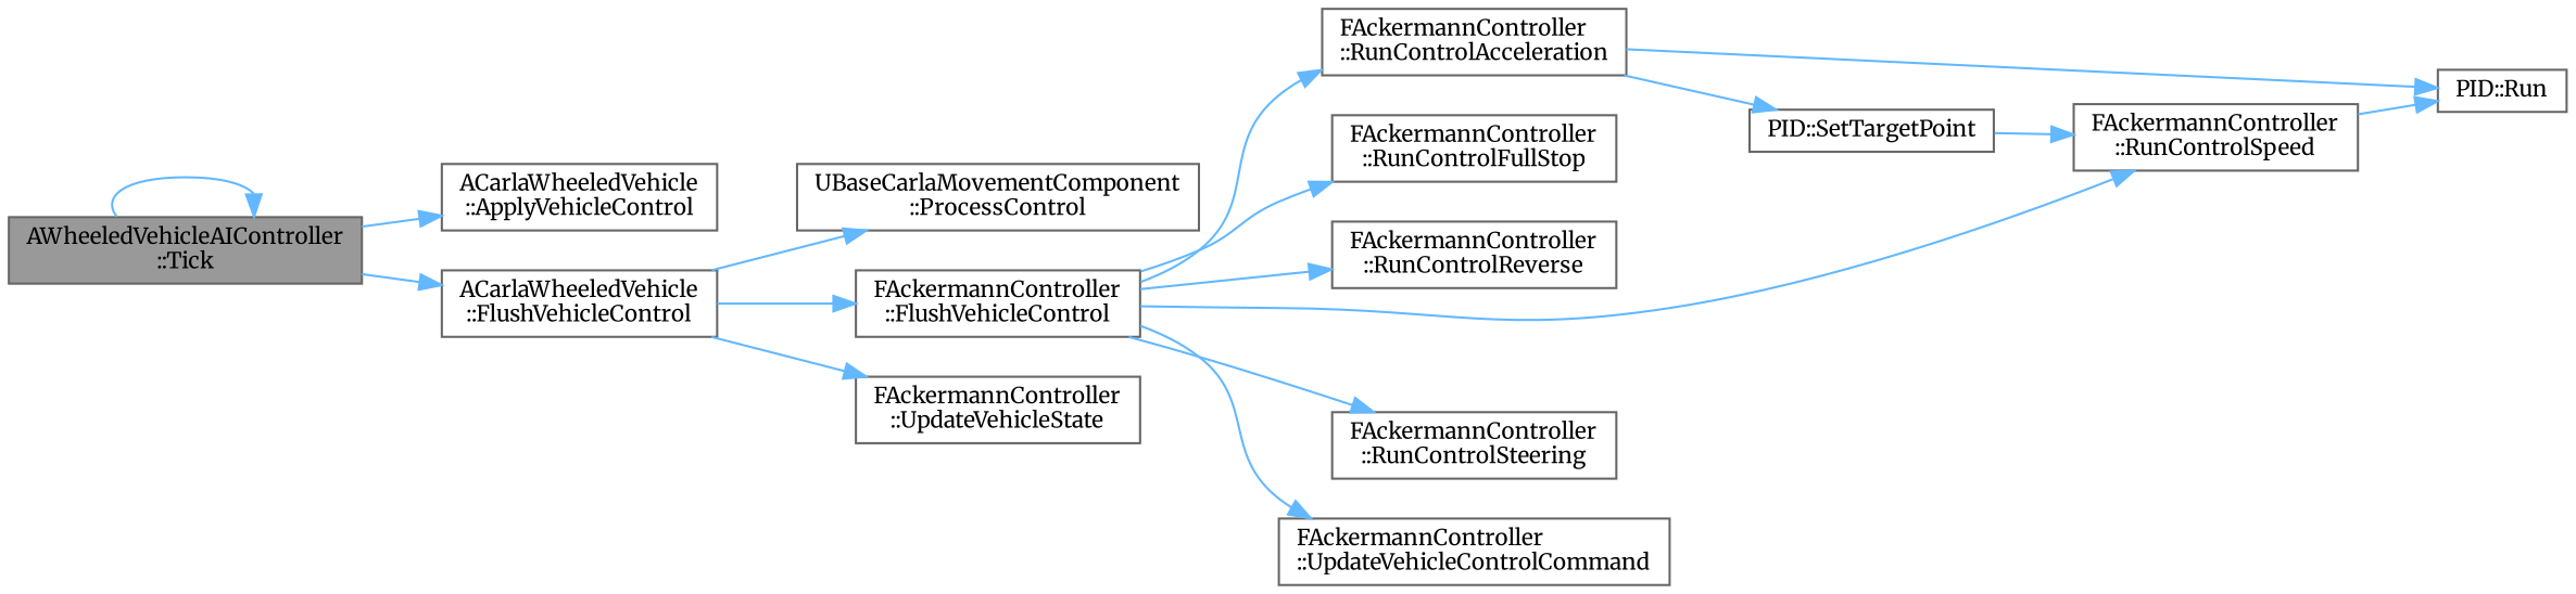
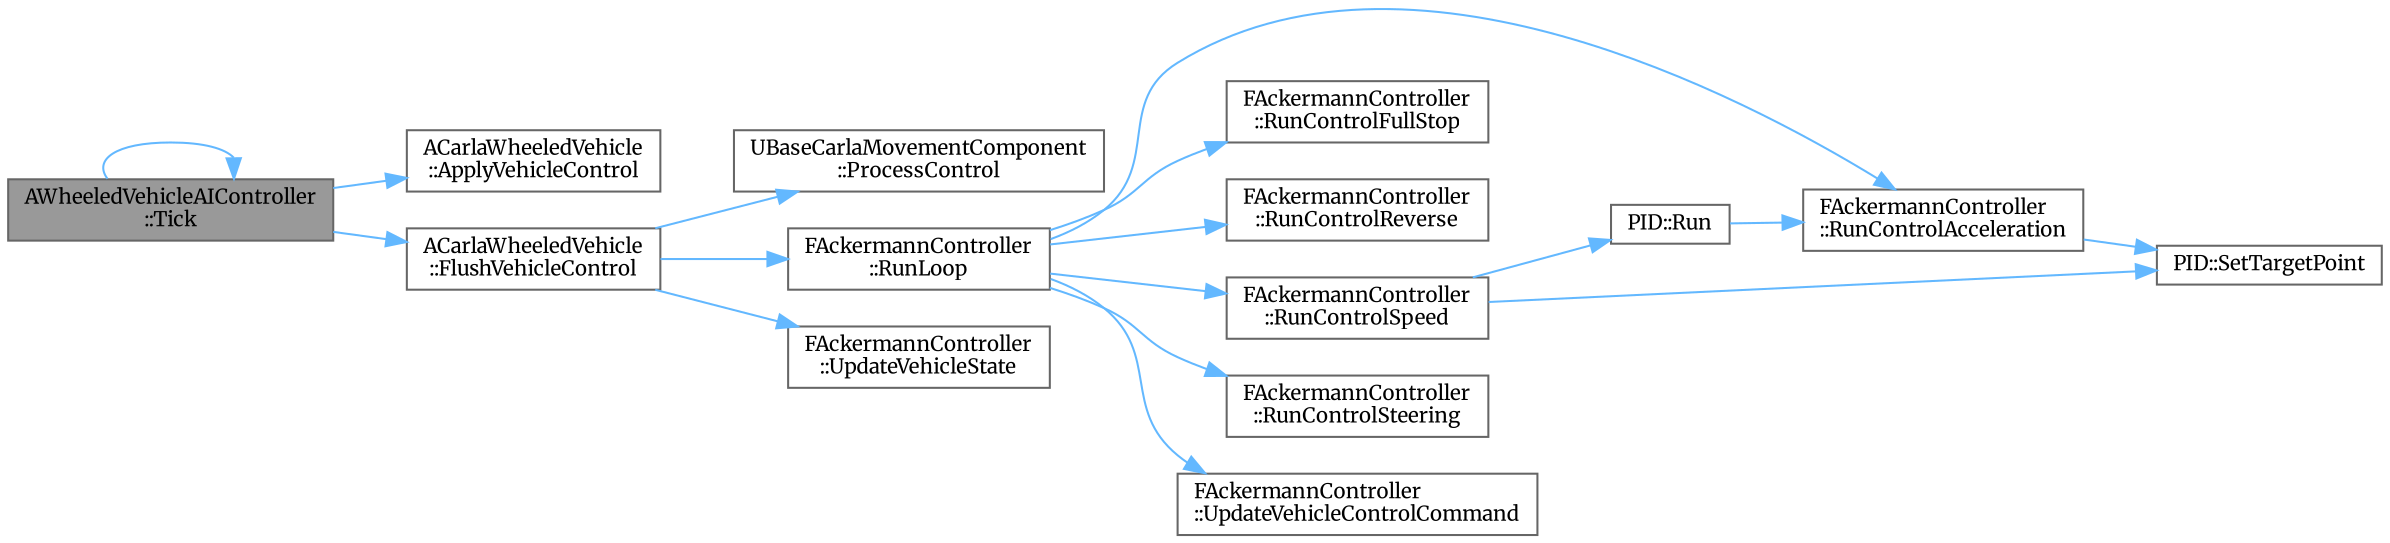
  digraph {
    fontname=Merriweather
    rankdir=LR
    node [color=grey40 fillcolor=white fontname=Merriweather fontsize=10 shape=box style=filled]
    edge [color=steelblue1 fontname=Merriweather fontsize=10 labelfontname=Helvetica labelfontsize=10 style=solid]
    n1 [color=gray40 fillcolor=grey60 fontcolor=black height=0.2 label="AWheeledVehicleAIController\l::Tick" width=0.4]
    n2 [height=0.2 label="ACarlaWheeledVehicle\l::ApplyVehicleControl" width=0.4]
    n3 [height=0.2 label="ACarlaWheeledVehicle\l::FlushVehicleControl" width=0.4]
    n4 [height=0.2 label="UBaseCarlaMovementComponent\l::ProcessControl" width=0.4]
-   n5 [height=0.2 label="FAckermannController\l::FlushVehicleControl" width=0.4]
+   n5 [height=0.2 label="FAckermannController\l::RunLoop" width=0.4]
    n6 [height=0.2 label="FAckermannController\l::UpdateVehicleState" width=0.4]
    n7 [height=0.2 label="FAckermannController\l::RunControlAcceleration" width=0.4]
    n8 [height=0.2 label="FAckermannController\l::RunControlFullStop" width=0.4]
    n9 [height=0.2 label="FAckermannController\l::RunControlReverse" width=0.4]
    n10 [height=0.2 label="FAckermannController\l::RunControlSpeed" width=0.4]
    n11 [height=0.2 label="FAckermannController\l::RunControlSteering" width=0.4]
    n12 [height=0.2 label="FAckermannController\l::UpdateVehicleControlCommand" width=0.4]
    n13 [height=0.2 label="PID::Run" width=0.4]
    n14 [height=0.2 label="PID::SetTargetPoint" width=0.4]
    n1 -> n1
    n1 -> n2
    n1 -> n3
    n3 -> n4
    n3 -> n5
    n3 -> n6
    n5 -> n7
    n5 -> n8
    n5 -> n9
    n5 -> n10
    n5 -> n11
    n5 -> n12
-   n7 -> n13
+   n13 -> n7
    n7 -> n14
    n10 -> n13
-   n14 -> n10
+   n10 -> n14
  }
